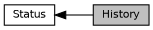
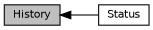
  digraph {
    rankdir=LR
    node [color=black fontname=Helvetica fontsize=10 shape=record style=filled]
    n1 [fillcolor=white height=0.2 label=Status width=0.4]
    n2 [fillcolor=grey75 fontcolor=black height=0.2 label=History width=0.4]
-   n1 -> n2 [dir=back fontname=Helvetica fontsize=10 labelfontname=Helvetica labelfontsize=10 shape=plaintext style=solid]
+   n2 -> n1 [dir=back fontname=Helvetica fontsize=10 labelfontname=Helvetica labelfontsize=10 shape=plaintext style=solid]
  }
